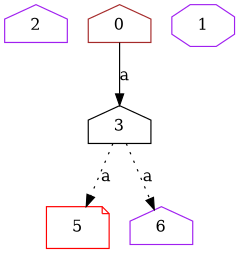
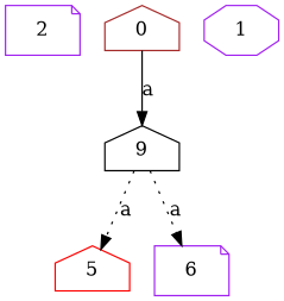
  strict digraph {
    node [color=purple shape=house]
    edge [style=dotted]
-   2
-   3 [color=black]
-   5 [color=red shape=note]
-   6
+   2 [shape=note]
+   3 [color=black label=9]
+   5 [color=red]
+   6 [shape=note]
    0 [color=brown]
    1 [shape=octagon]
    3 -> 5 [label=a]
    3 -> 6 [label=a]
    0 -> 3 [label=a style=solid]
  }
